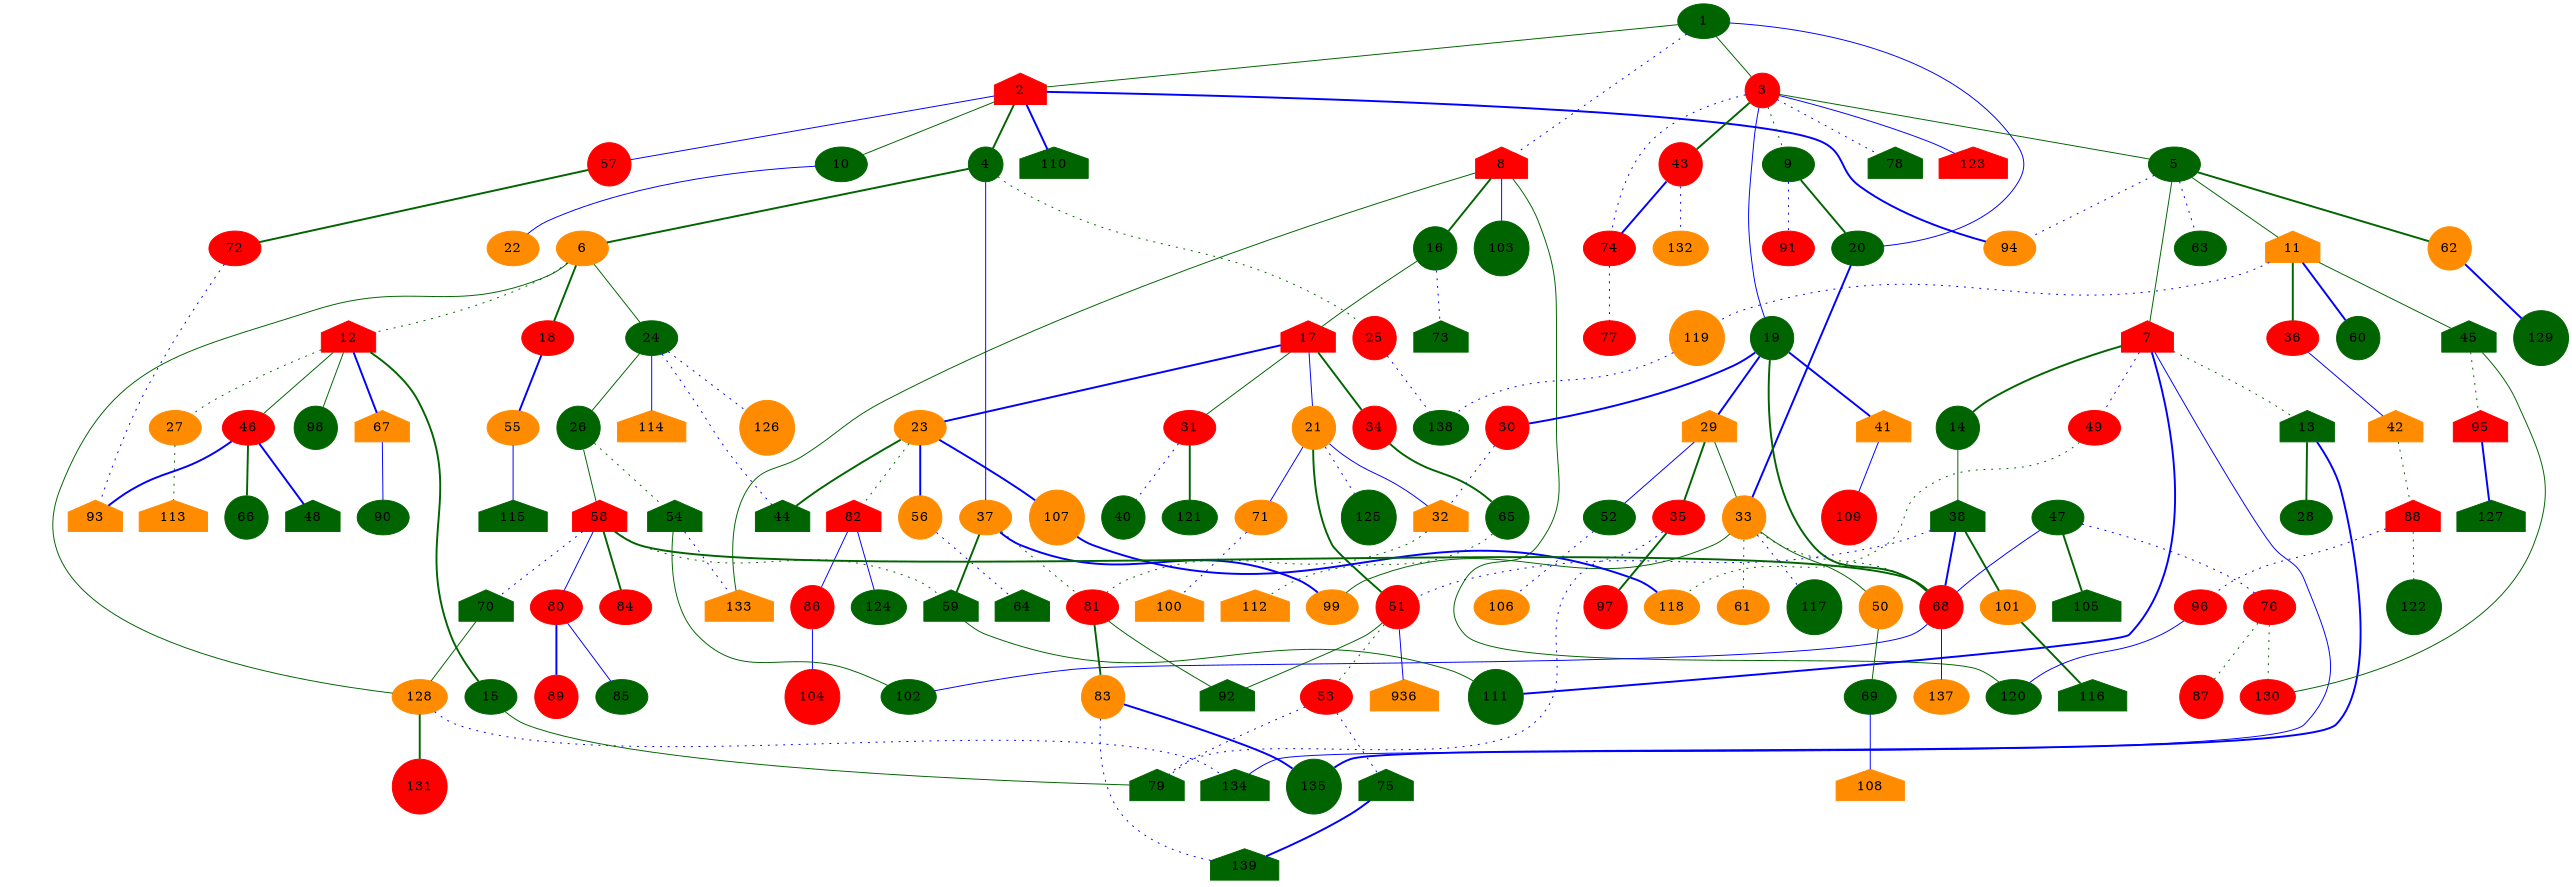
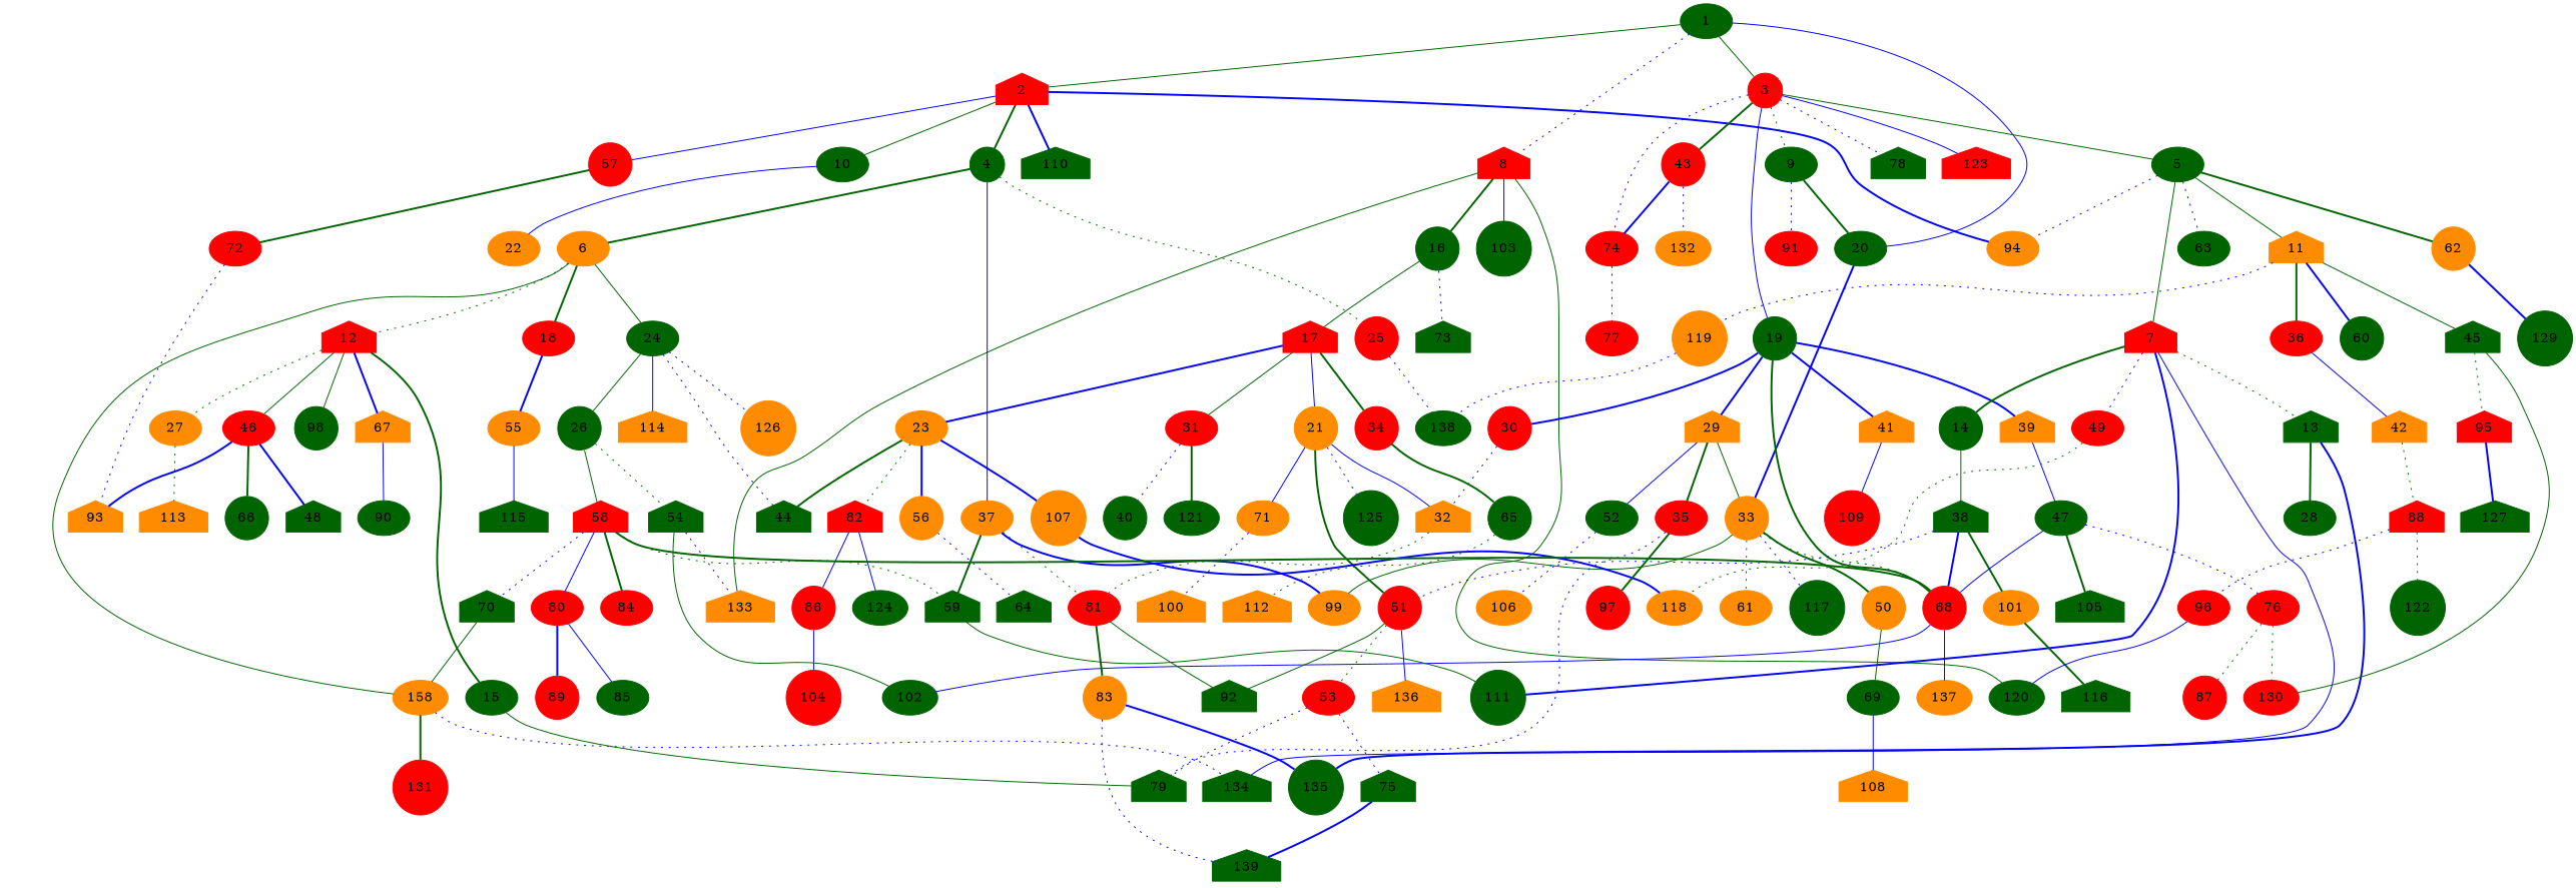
  graph {
    node [color=darkgreen shape=ellipse style=filled]
    edge [color=blue style=solid]
    2 [color=red shape=house]
    1
    3 [color=red shape=circle]
    8 [color=red shape=house]
    20
    4 [shape=circle]
    10
    57 [color=red shape=circle]
    94 [color=darkorange]
    110 [shape=house]
    5
    9
    19 [shape=circle]
    43 [color=red shape=circle]
    74 [color=red]
    78 [shape=house]
    123 [color=red shape=house]
    16 [shape=circle]
    103 [shape=circle]
    120
    133 [color=darkorange shape=house]
    33 [color=darkorange shape=circle]
    6 [color=darkorange]
    25 [color=red shape=circle]
    37 [color=darkorange]
    22 [color=darkorange]
    72 [color=red]
    7 [color=red shape=house]
    11 [color=darkorange shape=house]
    62 [color=darkorange shape=circle]
    63
    91 [color=red]
    29 [color=darkorange shape=house]
    30 [color=red shape=circle]
+   39 [color=darkorange shape=house]
    41 [color=darkorange shape=house]
    68 [color=red shape=circle]
    132 [color=darkorange]
    77 [color=red]
    12 [color=red shape=house]
    18 [color=red]
    24
-   128 [color=darkorange]
+   128 [color=darkorange label=158]
    138
    81 [color=red]
    99 [color=darkorange]
    59 [shape=house]
    13 [shape=house]
    14 [shape=circle]
    49 [color=red]
    111 [shape=circle]
    134 [shape=house]
    36 [color=red]
    45 [shape=house]
    60 [shape=circle]
    119 [color=darkorange shape=circle]
    129 [shape=circle]
    15
    27 [color=darkorange]
    46 [color=red]
    67 [color=darkorange shape=house]
    98 [shape=circle]
    55 [color=darkorange]
    44 [shape=house]
    26 [shape=circle]
    114 [color=darkorange shape=house]
    126 [color=darkorange shape=circle]
    131 [color=red shape=circle]
    28
    135 [shape=circle]
    38 [shape=house]
    118 [color=darkorange]
    17 [color=red shape=house]
    73 [shape=house]
    42 [color=darkorange shape=house]
    95 [color=red shape=house]
    130 [color=red]
    79 [shape=house]
    113 [color=darkorange shape=house]
    48 [shape=house]
    66 [shape=circle]
    93 [color=darkorange shape=house]
    90
    51 [color=red shape=circle]
    101 [color=darkorange]
    21 [color=darkorange shape=circle]
    23 [color=darkorange]
    31 [color=red]
    34 [color=red shape=circle]
    32 [color=darkorange shape=house]
    71 [color=darkorange]
    125 [shape=circle]
    56 [color=darkorange shape=circle]
    82 [color=red shape=house]
    107 [color=darkorange shape=circle]
    40 [shape=circle]
    121
    65 [shape=circle]
    115 [shape=house]
    35 [color=red]
    52
    47
    109 [color=red shape=circle]
    102
    137 [color=darkorange]
    50 [color=darkorange shape=circle]
    61 [color=darkorange]
    117 [shape=circle]
    53 [color=red]
    92 [shape=house]
-   136 [color=darkorange shape=house label=936]
+   136 [color=darkorange shape=house]
    100 [color=darkorange shape=house]
    64 [shape=house]
    86 [color=red shape=circle]
    124
    54 [shape=house]
    58 [color=red shape=house]
    70 [shape=house]
    80 [color=red]
    84 [color=red]
    97 [color=red shape=circle]
    106 [color=darkorange]
    83 [color=darkorange shape=circle]
    69
    112 [color=darkorange shape=house]
    88 [color=red shape=house]
    116 [shape=house]
    76 [color=red]
    105 [shape=house]
    96 [color=red]
    122 [shape=circle]
    127 [shape=house]
    87 [color=red shape=circle]
    108 [color=darkorange shape=house]
    75 [shape=house]
    139 [shape=house]
    85
    89 [color=red shape=circle]
    104 [color=red shape=circle]
    2 -- 4 [color=darkgreen style=bold]
    2 -- 10 [color=darkgreen]
    2 -- 57
    2 -- 94 [style=bold]
    2 -- 110 [style=bold]
    1 -- 2 [color=darkgreen]
    1 -- 3 [color=darkgreen]
    1 -- 8 [style=dotted]
    1 -- 20
    3 -- 5 [color=darkgreen]
    3 -- 9 [color=darkgreen style=dotted]
    3 -- 19
    3 -- 43 [color=darkgreen style=bold]
    3 -- 74 [style=dotted]
    3 -- 78 [style=dotted]
    3 -- 123
    8 -- 16 [color=darkgreen style=bold]
    8 -- 103
    8 -- 120 [color=darkgreen]
    8 -- 133 [color=darkgreen]
    20 -- 33 [style=bold]
    4 -- 6 [color=darkgreen style=bold]
    4 -- 25 [color=darkgreen style=dotted]
    4 -- 37
    10 -- 22
    57 -- 72 [color=darkgreen style=bold]
    5 -- 94 [style=dotted]
    5 -- 7 [color=darkgreen]
    5 -- 11 [color=darkgreen]
    5 -- 62 [color=darkgreen style=bold]
    5 -- 63 [style=dotted]
    9 -- 20 [color=darkgreen style=bold]
    9 -- 91 [style=dotted]
    19 -- 29 [style=bold]
    19 -- 30 [style=bold]
+   19 -- 39 [style=bold]
    19 -- 41 [style=bold]
    19 -- 68 [color=darkgreen style=bold]
    43 -- 74 [style=bold]
    43 -- 132 [style=dotted]
    74 -- 77 [style=dotted]
    16 -- 17 [color=darkgreen]
    16 -- 73 [style=dotted]
    33 -- 68 [color=darkgreen style=dotted]
    33 -- 99 [color=darkgreen]
-   33 -- 50 [color=darkgreen]
+   33 -- 50 [color=darkgreen style=bold]
    33 -- 61 [color=darkgreen style=dotted]
    33 -- 117 [style=dotted]
    6 -- 12 [color=darkgreen style=dotted]
    6 -- 18 [color=darkgreen style=bold]
    6 -- 24 [color=darkgreen]
    6 -- 128 [color=darkgreen]
    25 -- 138 [style=dotted]
    37 -- 81 [color=darkgreen style=dotted]
    37 -- 99 [style=bold]
    37 -- 59 [color=darkgreen style=bold]
    72 -- 93 [style=dotted]
    7 -- 13 [color=darkgreen style=dotted]
    7 -- 14 [color=darkgreen style=bold]
    7 -- 49 [style=dotted]
    7 -- 111 [style=bold]
    7 -- 134
    11 -- 36 [color=darkgreen style=bold]
    11 -- 45 [color=darkgreen]
    11 -- 60 [style=bold]
    11 -- 119 [style=dotted]
    62 -- 129 [style=bold]
    29 -- 33 [color=darkgreen]
    29 -- 35 [color=darkgreen style=bold]
    29 -- 52
    30 -- 32 [style=dotted]
+   39 -- 47
    41 -- 109
    68 -- 102
    68 -- 137
    12 -- 15 [color=darkgreen style=bold]
    12 -- 27 [color=darkgreen style=dotted]
    12 -- 46 [color=darkgreen]
    12 -- 67 [style=bold]
    12 -- 98 [color=darkgreen]
    18 -- 55 [style=bold]
    24 -- 44 [style=dotted]
    24 -- 26 [color=darkgreen]
    24 -- 114
    24 -- 126 [style=dotted]
    128 -- 134 [style=dotted]
    128 -- 131 [color=darkgreen style=bold]
    81 -- 92 [color=darkgreen]
    81 -- 83 [color=darkgreen style=bold]
    59 -- 111 [color=darkgreen]
    13 -- 28 [color=darkgreen style=bold]
    13 -- 135 [style=bold]
    14 -- 38 [color=darkgreen]
    49 -- 118 [color=darkgreen style=dotted]
    36 -- 42
    45 -- 95 [color=darkgreen style=dotted]
    45 -- 130 [color=darkgreen]
    119 -- 138 [style=dotted]
    15 -- 79 [color=darkgreen]
    27 -- 113 [color=darkgreen style=dotted]
    46 -- 48 [style=bold]
    46 -- 66 [color=darkgreen style=bold]
    46 -- 93 [style=bold]
    67 -- 90
    55 -- 115
    26 -- 54 [color=darkgreen style=dotted]
    26 -- 58 [color=darkgreen]
    38 -- 68 [style=bold]
    38 -- 51 [style=dotted]
    38 -- 101 [color=darkgreen style=bold]
    17 -- 21
    17 -- 23 [style=bold]
    17 -- 31 [color=darkgreen]
    17 -- 34 [color=darkgreen style=bold]
    42 -- 88 [color=darkgreen style=dotted]
    95 -- 127 [style=bold]
    51 -- 53 [color=darkgreen style=dotted]
    51 -- 92 [color=darkgreen]
    51 -- 136
    101 -- 116 [color=darkgreen style=bold]
    21 -- 51 [color=darkgreen style=bold]
    21 -- 32
    21 -- 71
    21 -- 125 [style=dotted]
    23 -- 44 [color=darkgreen style=bold]
    23 -- 56 [style=bold]
    23 -- 82 [color=darkgreen style=dotted]
    23 -- 107 [style=bold]
    31 -- 40 [style=dotted]
    31 -- 121 [color=darkgreen style=bold]
    34 -- 65 [color=darkgreen style=bold]
    32 -- 81 [color=darkgreen style=dotted]
    71 -- 100 [style=dotted]
    56 -- 64 [style=dotted]
    82 -- 86
    82 -- 124
    107 -- 118 [style=bold]
    65 -- 112 [color=darkgreen style=dotted]
    35 -- 79 [style=dotted]
    35 -- 97 [color=darkgreen style=bold]
    52 -- 106 [style=dotted]
    47 -- 68
    47 -- 76 [style=dotted]
    47 -- 105 [color=darkgreen style=bold]
    50 -- 69 [color=darkgreen]
    53 -- 79 [style=dotted]
    53 -- 75 [style=dotted]
    86 -- 104
    54 -- 133 [style=dotted]
    54 -- 102 [color=darkgreen]
    58 -- 68 [color=darkgreen style=bold]
    58 -- 59 [color=darkgreen style=dotted]
    58 -- 70 [style=dotted]
    58 -- 80
    58 -- 84 [color=darkgreen style=bold]
    70 -- 128 [color=darkgreen]
    80 -- 85
    80 -- 89 [style=bold]
    83 -- 135 [style=bold]
    83 -- 139 [style=dotted]
    69 -- 108
    88 -- 96 [style=dotted]
    88 -- 122 [color=darkgreen style=dotted]
    76 -- 130 [color=darkgreen style=dotted]
    76 -- 87 [color=darkgreen style=dotted]
    96 -- 120
    75 -- 139 [style=bold]
  }
